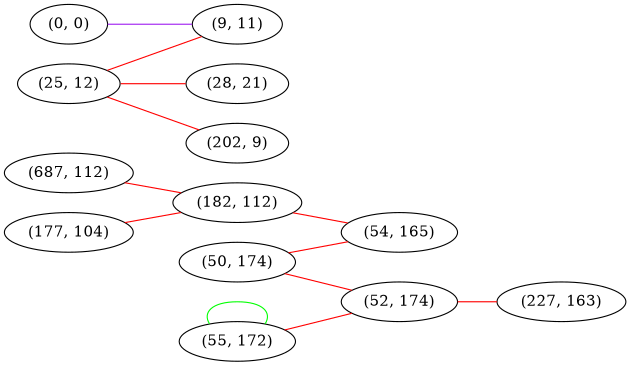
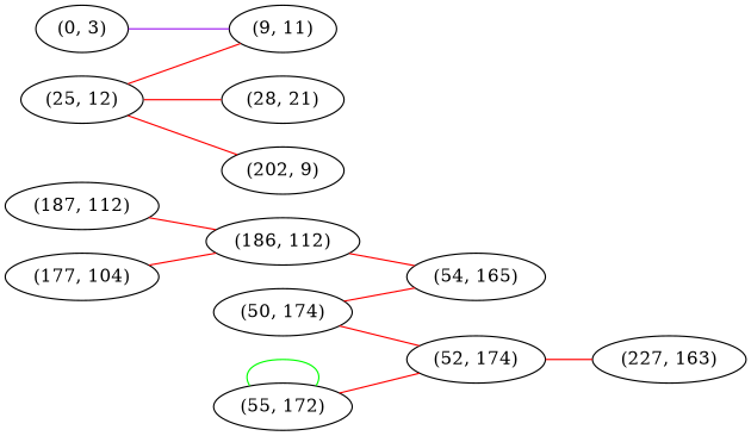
  graph {
    rankdir=LR
    edge [color=red weight=1]
-   "(187, 112)" [label="(687, 112)"]
-   "(182, 112)"
+   "(187, 112)"
+   "(182, 112)" [label="(186, 112)"]
    "(54, 165)"
    "(177, 104)"
-   "(0, 0)"
+   "(0, 0)" [label="(0, 3)"]
    "(9, 11)"
    "(50, 174)"
    "(52, 174)"
    "(227, 163)"
    "(25, 12)"
    "(28, 21)"
    "(202, 9)"
    "(55, 172)"
    "(187, 112)" -- "(182, 112)"
    "(182, 112)" -- "(54, 165)"
    "(177, 104)" -- "(182, 112)"
    "(0, 0)" -- "(9, 11)" [color=purple weight=4]
    "(50, 174)" -- "(54, 165)"
    "(50, 174)" -- "(52, 174)"
    "(52, 174)" -- "(227, 163)"
    "(25, 12)" -- "(9, 11)"
    "(25, 12)" -- "(28, 21)"
    "(25, 12)" -- "(202, 9)"
    "(55, 172)" -- "(52, 174)"
    "(55, 172)" -- "(55, 172)" [color=green weight=2]
  }
